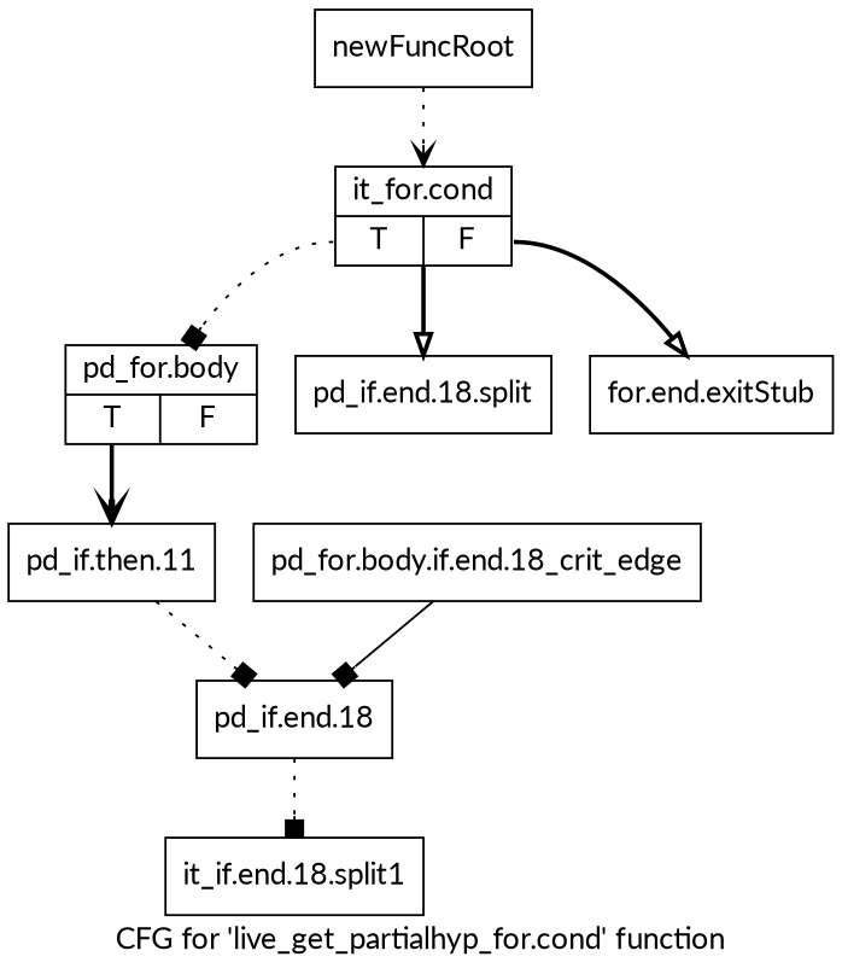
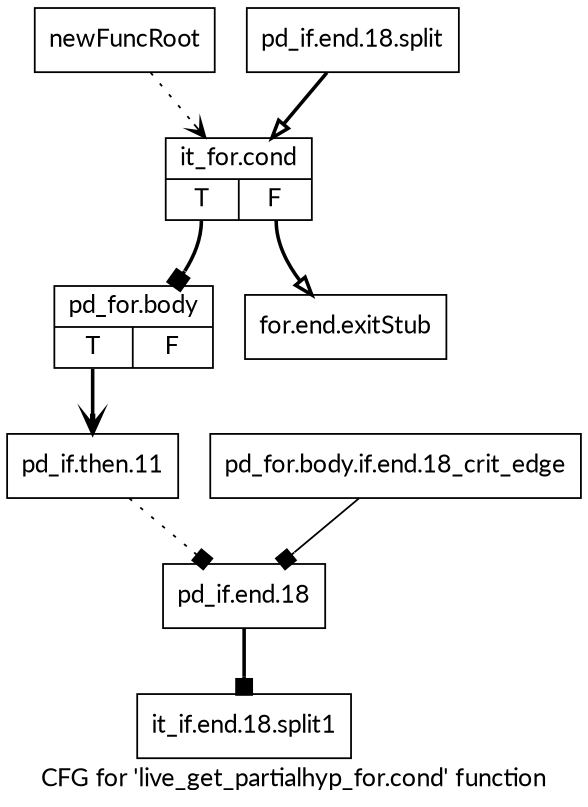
  digraph {
    fontname=Lato
    label="CFG for 'live_get_partialhyp_for.cond' function"
    node [fontname=Lato shape=record]
    edge [arrowhead=box fontname=Lato style=bold]
    n1 [label="{newFuncRoot}"]
    n2 [label="{it_for.cond|{<s0>T|<s1>F}}"]
    n3 [label="{for.end.exitStub}"]
    n4 [label="{pd_for.body|{<s0>T|<s1>F}}"]
    n5 [label="{pd_if.then.11}"]
    n6 [label="{pd_if.end.18}"]
    n7 [label="{pd_for.body.if.end.18_crit_edge}"]
    n8 [label="{it_if.end.18.split1}"]
    n9 [label="{pd_if.end.18.split}"]
    n1 -> n2 [arrowhead=vee style=dotted]
    n2 -> n3 [arrowhead=onormal tailport=s1]
-   n2 -> n4 [style=dotted tailport=s0]
+   n2 -> n4 [tailport=s0]
    n4 -> n5 [arrowhead=vee tailport=s0]
    n5 -> n6 [style=dotted]
-   n6 -> n8 [style=dotted]
+   n6 -> n8
    n7 -> n6 [style=solid]
-   n2 -> n9 [arrowhead=onormal]
+   n9 -> n2 [arrowhead=onormal]
  }
